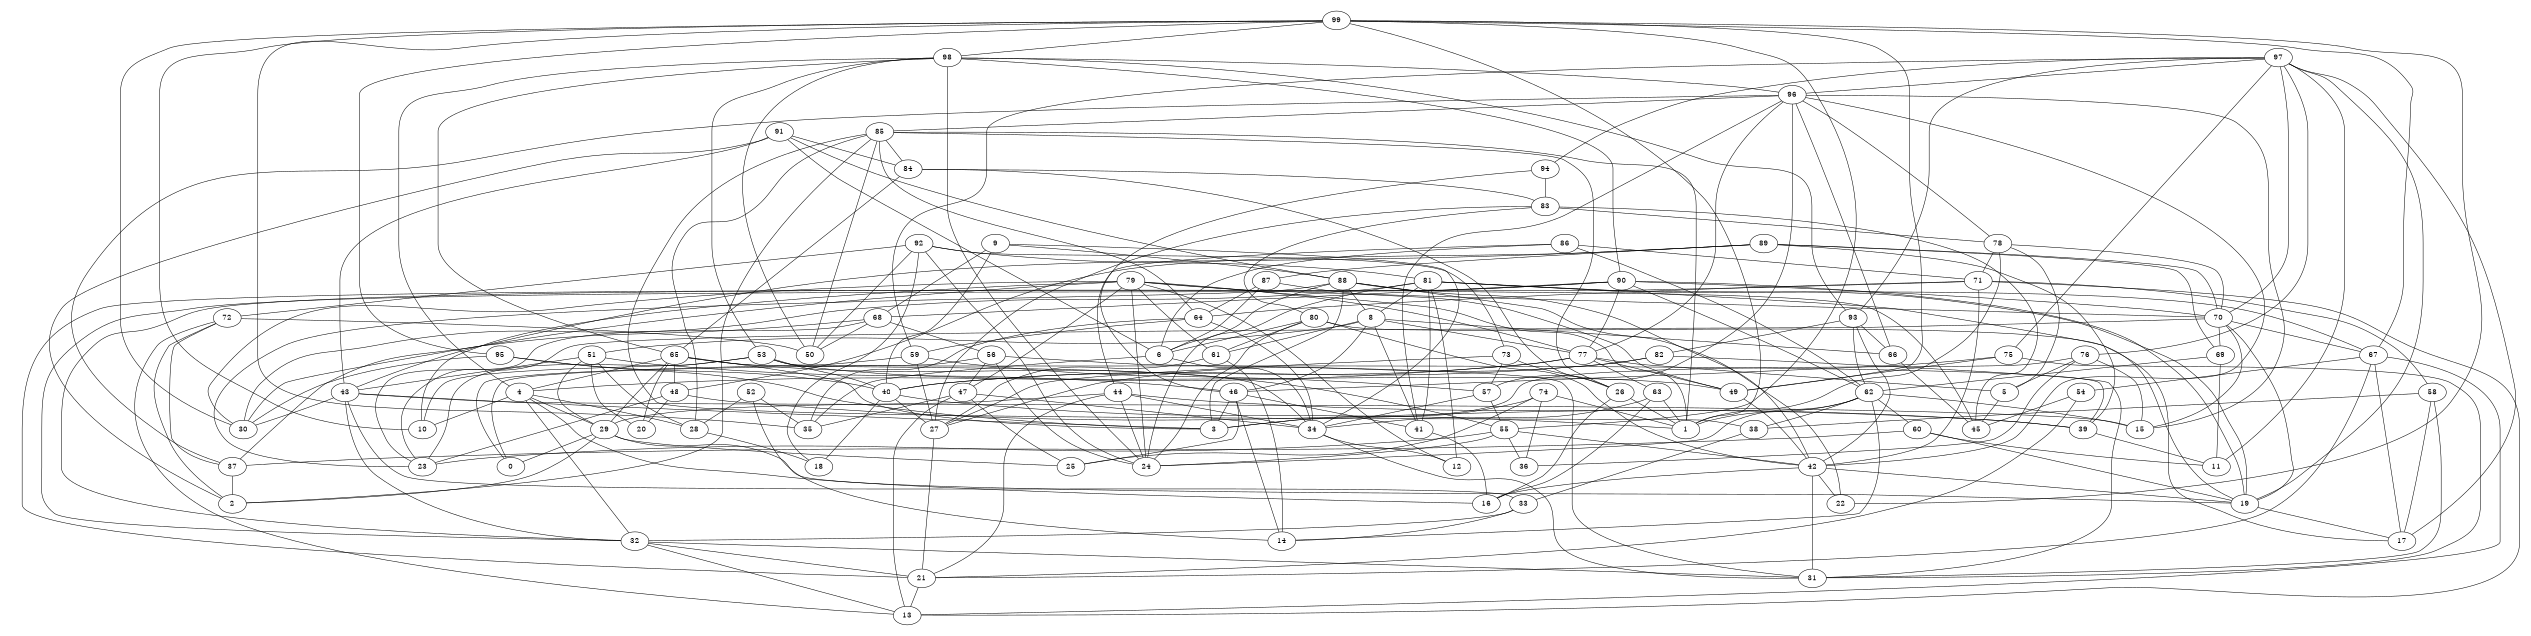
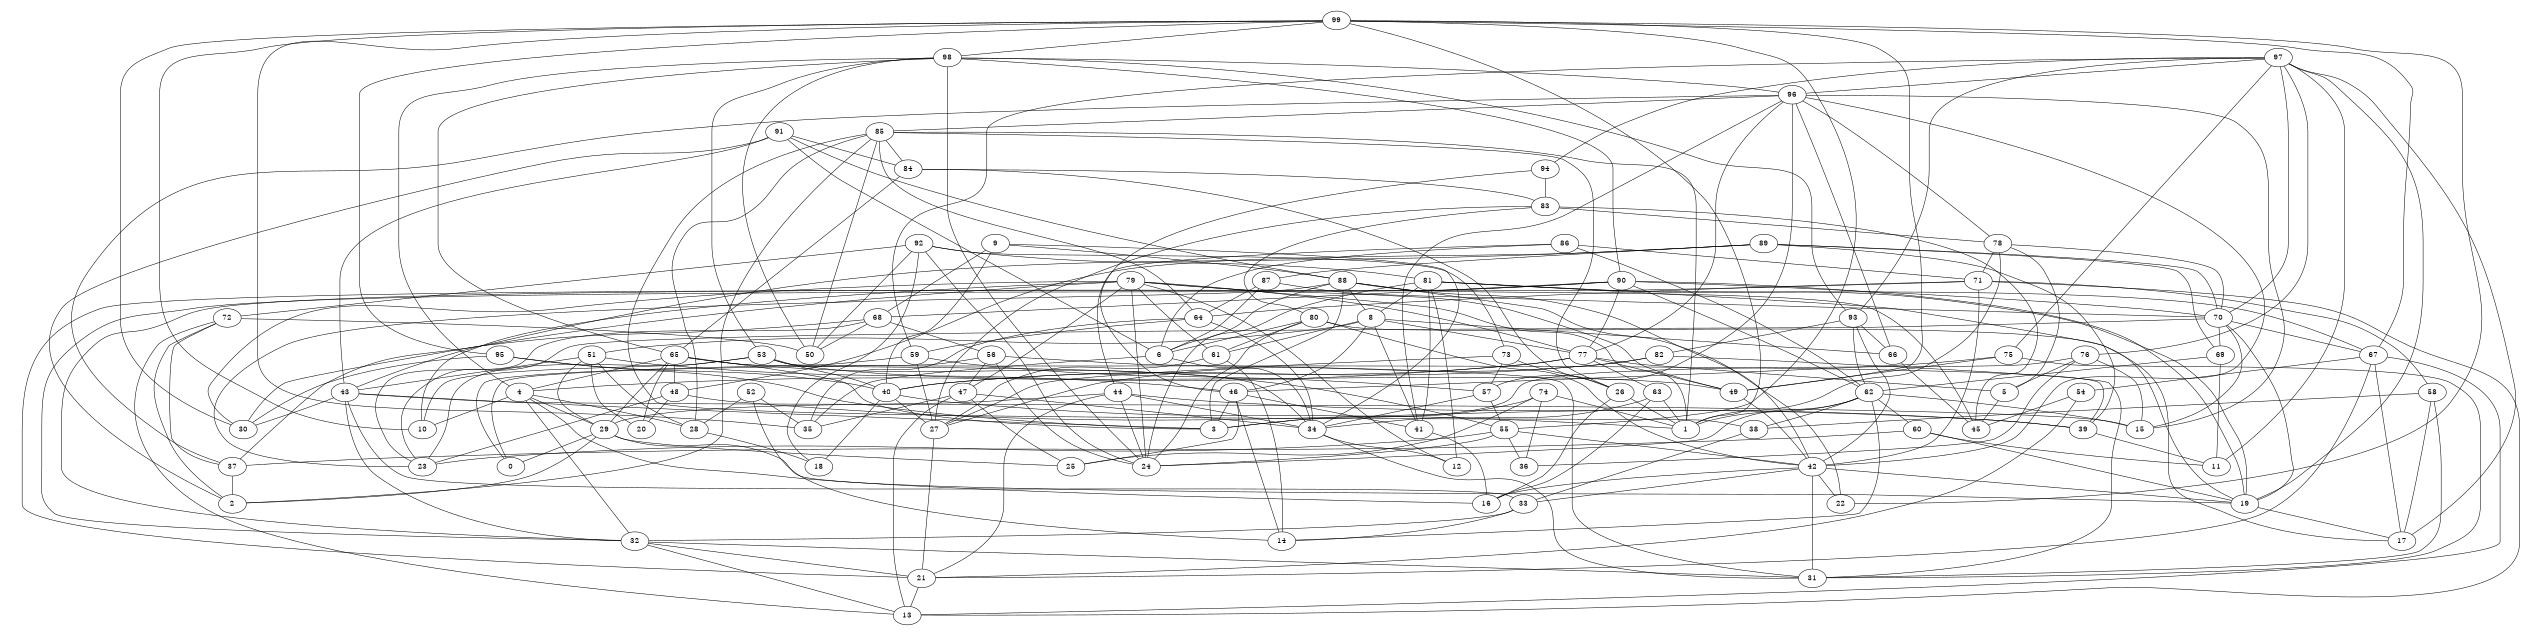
  digraph {
    edge [color=black dir=none]
    49
    42
    31
    4
    33
    22
    19
    98
    24
    50
    53
    93
    65
    96
    90
    23
    39
    40
    10
    82
    62
    66
    29
    20
    48
    55
    34
    3
    15
    37
    41
    78
    77
    85
    57
    21
    32
    70
    68
    51
    28
    46
    43
    18
    2
    25
    0
    14
    30
    75
    11
    54
    45
    13
    94
    83
    80
    27
    71
    64
    58
    59
    35
    17
    38
    36
    12
    16
    60
    1
    86
    6
    44
    72
    91
    88
    84
    8
    26
    87
    89
    69
    67
    61
    97
    76
    5
    63
    56
    47
    79
    99
    95
    9
    52
    74
    73
    92
    81
    subgraph sub_1 {
      49
      42
      31
      4
      33
      22
      19
      98
      24
      50
      53
      93
      65
      96
      90
      23
      39
      40
      10
      82
      62
      66
      29
      20
      48
      55
      34
      3
      15
      37
      41
      78
      77
      85
      57
      21
      32
      70
      68
      51
      28
      46
      43
      18
      2
      25
      0
      14
      30
      75
      11
      54
      45
      13
      94
      83
      80
      27
      71
      64
      58
      59
      35
      17
      38
      36
      12
      16
      60
      1
      86
      6
      44
      72
      91
      88
      84
      8
      26
      87
      89
      69
      67
      61
      97
      76
      5
      63
      56
      47
      79
      99
      95
      9
      52
      74
      73
      92
      81
    }
    49 -> 42
    42 -> 31
+   42 -> 33
    42 -> 22
    42 -> 19
    42 -> 16
    4 -> 10
    4 -> 29
    4 -> 32
    4 -> 28
    4 -> 16
    33 -> 32
    33 -> 14
    19 -> 17
    98 -> 4
    98 -> 24
    98 -> 50
    98 -> 53
    98 -> 93
    98 -> 65
    98 -> 96
    98 -> 90
    53 -> 49
    53 -> 23
    53 -> 39
    53 -> 40
    53 -> 10
    93 -> 42
    93 -> 82
    93 -> 62
    93 -> 66
    65 -> 4
    65 -> 29
    65 -> 20
    65 -> 48
    65 -> 55
    65 -> 34
    65 -> 3
    96 -> 42
    96 -> 66
    96 -> 15
    96 -> 37
    96 -> 41
    96 -> 78
    96 -> 77
    96 -> 85
    96 -> 57
    90 -> 19
    90 -> 62
    90 -> 77
    90 -> 21
    90 -> 32
    90 -> 70
    90 -> 68
    39 -> 11
    40 -> 18
    40 -> 27
    40 -> 1
    82 -> 31
    82 -> 40
    82 -> 27
    62 -> 24
    62 -> 15
    62 -> 14
    62 -> 38
    62 -> 60
    62 -> 1
    66 -> 45
    29 -> 19
    29 -> 2
    29 -> 25
    29 -> 0
    48 -> 23
    48 -> 39
    48 -> 20
    55 -> 42
    55 -> 24
    55 -> 23
    55 -> 36
    34 -> 31
    34 -> 12
    37 -> 2
    41 -> 16
    78 -> 70
    78 -> 71
    78 -> 1
    78 -> 5
    77 -> 49
    77 -> 4
    77 -> 40
    77 -> 5
    77 -> 63
    85 -> 50
    85 -> 28
    85 -> 2
    85 -> 64
    85 -> 38
    85 -> 1
    85 -> 84
    85 -> 26
    57 -> 55
    57 -> 34
    21 -> 13
    32 -> 31
    32 -> 21
    32 -> 13
    70 -> 19
    70 -> 23
    70 -> 15
    70 -> 69
    70 -> 67
    68 -> 50
    68 -> 23
    68 -> 30
    68 -> 56
    51 -> 29
    51 -> 20
    51 -> 28
    51 -> 46
    51 -> 43
    28 -> 18
    46 -> 3
    46 -> 41
    46 -> 25
    46 -> 14
    43 -> 33
    43 -> 3
    43 -> 15
    43 -> 32
    43 -> 30
    75 -> 49
    75 -> 31
    75 -> 46
    54 -> 21
    54 -> 45
    94 -> 46
    94 -> 83
    83 -> 78
    83 -> 45
    83 -> 80
    83 -> 27
    80 -> 42
    80 -> 19
    80 -> 24
    80 -> 6
    80 -> 61
    27 -> 21
    71 -> 42
    71 -> 32
    71 -> 13
    71 -> 64
    71 -> 58
    64 -> 34
    64 -> 59
    64 -> 35
    58 -> 31
    58 -> 17
    58 -> 38
    59 -> 57
    59 -> 0
    59 -> 27
    38 -> 33
    60 -> 19
    60 -> 37
    60 -> 11
    86 -> 62
    86 -> 71
    86 -> 6
    86 -> 44
    6 -> 34
    6 -> 35
    44 -> 24
    44 -> 39
    44 -> 29
    44 -> 34
    44 -> 21
    72 -> 50
    72 -> 37
    72 -> 2
    72 -> 13
    91 -> 43
    91 -> 2
    91 -> 6
    91 -> 88
    91 -> 84
    88 -> 42
    88 -> 22
    88 -> 23
    88 -> 3
    88 -> 45
    88 -> 6
    88 -> 8
    84 -> 65
    84 -> 83
    84 -> 26
    8 -> 66
    8 -> 41
    8 -> 77
    8 -> 51
    8 -> 46
    8 -> 61
    26 -> 16
    26 -> 1
    87 -> 49
    87 -> 64
    87 -> 6
    89 -> 39
    89 -> 48
    89 -> 70
    89 -> 43
    89 -> 87
    89 -> 69
    69 -> 62
    69 -> 11
    67 -> 21
    67 -> 54
    67 -> 13
    67 -> 17
    61 -> 14
    61 -> 27
    97 -> 19
    97 -> 93
    97 -> 96
    97 -> 70
    97 -> 75
    97 -> 11
    97 -> 94
    97 -> 59
    97 -> 17
    97 -> 76
    76 -> 3
    76 -> 15
    76 -> 36
    76 -> 5
    5 -> 45
    63 -> 34
    63 -> 16
    63 -> 1
    56 -> 31
    56 -> 24
    56 -> 0
    56 -> 47
    47 -> 34
    47 -> 25
    47 -> 13
    47 -> 35
    79 -> 24
    79 -> 10
    79 -> 37
    79 -> 77
    79 -> 70
    79 -> 30
    79 -> 12
    79 -> 1
    79 -> 61
    79 -> 47
    99 -> 49
    99 -> 22
    99 -> 98
    99 -> 10
    99 -> 55
    99 -> 30
    99 -> 35
    99 -> 1
    99 -> 67
    99 -> 95
    95 -> 40
    95 -> 3
    95 -> 30
    9 -> 40
    9 -> 34
    9 -> 68
    9 -> 88
    52 -> 28
    52 -> 14
    52 -> 35
    74 -> 3
    74 -> 25
    74 -> 36
    74 -> 1
    73 -> 57
    73 -> 27
    73 -> 26
    92 -> 24
    92 -> 50
    92 -> 18
    92 -> 72
    92 -> 73
    92 -> 81
    81 -> 19
    81 -> 24
    81 -> 41
-   81 -> 30
    81 -> 17
    81 -> 12
    81 -> 8
    81 -> 67
  }
